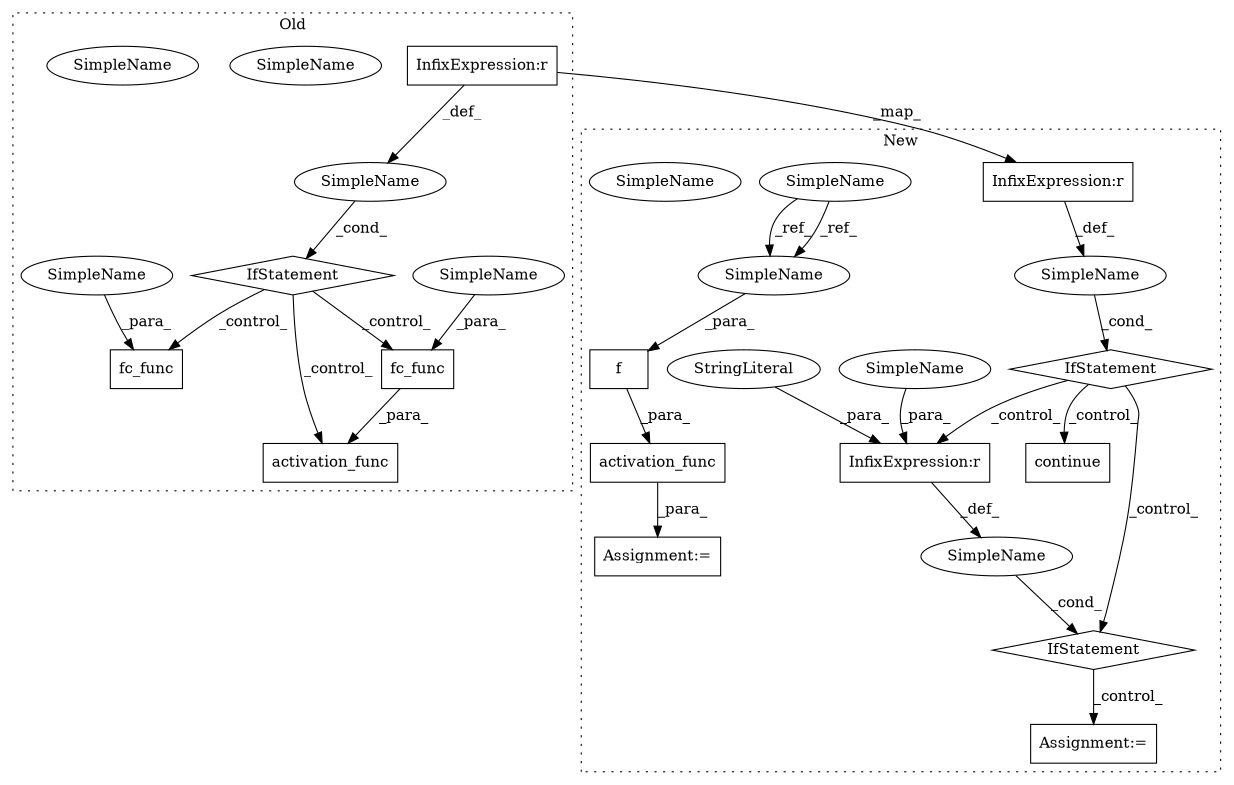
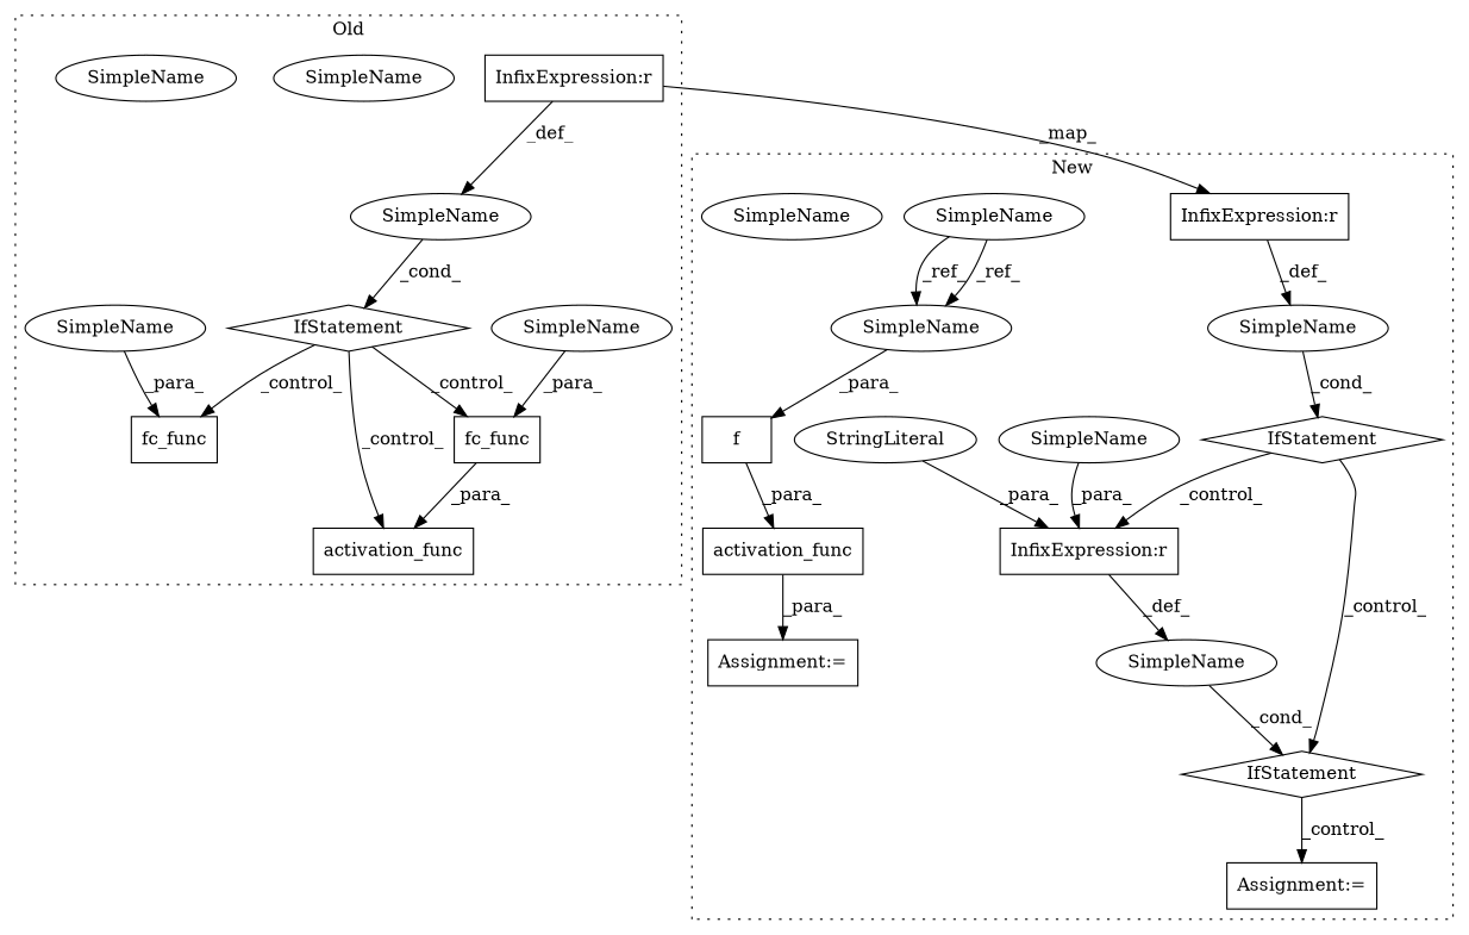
  digraph {
    node [a=42 l=1 shape=ellipse]
    n1 [a=25 l=3 label=IfStatement s=3480 shape=diamond]
    n2 [a=32 l="8,1" label=fc_func s="3512,3521" shape=box]
    n3 [label=SimpleName l=""]
    n4 [a=32 l="8,1" label=fc_func s="3483,3492" shape=box]
    n5 [a=27 l=4 label="InfixExpression:r" s=3467 shape=box]
    n6 [a=32 l="16,1" label=activation_func s="3496,3522" shape=box]
    n7 [label=SimpleName s=3520]
    n8 [label=SimpleName s=3491]
    n9 [label=SimpleName s=3520]
    n10 [label=SimpleName s=3491]
    n11 [a=32 l="16,1" label=activation_func s="3601,3618" shape=box]
    n12 [a=32 l="2,1" label=f s="3378,3381" shape=box]
    n13 [a=27 l=4 label="InfixExpression:r" s=3472 shape=box]
    n14 [a=45 l=6 label=StringLiteral s=3476]
    n15 [label=SimpleName l=""]
-   n16 [a=18 l=9 label=continue s=3428 shape=box]
    n17 [a=27 l=4 label="InfixExpression:r" s=3404 shape=box]
    n18 [label=SimpleName s=3131]
    n19 [a=25 l="4,2" label=IfStatement s="3390,3416" shape=diamond]
    n20 [a=7 label="Assignment:=" s=3600 shape=box]
    n21 [a=25 l="4,2" label=IfStatement s="3458,3482" shape=diamond]
    n22 [label=SimpleName l=""]
    n23 [a=7 label="Assignment:=" s=3509 shape=box]
    n24 [label=SimpleName s=3380]
    n25 [l=10 label=SimpleName s=3462]
    n26 [label=SimpleName s=3380]
    subgraph cluster_1 {
      label=Old
      style=dotted
      n1
      n2
      n3
      n4
      n5
      n6
      n7
      n8
      n9
      n10
    }
    subgraph cluster_2 {
      label=New
      style=dotted
      n11
      n12
      n13
      n14
      n15
-     n16
      n17
      n18
      n19
      n20
      n21
      n22
      n23
      n24
      n25
      n26
    }
    n1 -> n2 [label=_control_]
    n1 -> n4 [label=_control_]
    n1 -> n6 [label=_control_]
    n2 -> n6 [label=_para_]
    n3 -> n1 [label=_cond_]
    n5 -> n3 [label=_def_]
    n5 -> n17 [label=_map_]
    n9 -> n2 [label=_para_]
    n10 -> n4 [label=_para_]
    n11 -> n20 [label=_para_]
    n12 -> n11 [label=_para_]
    n13 -> n22 [label=_def_]
    n14 -> n13 [label=_para_]
    n15 -> n19 [label=_cond_]
    n17 -> n15 [label=_def_]
    n18 -> n26 [label=_ref_]
    n18 -> n26 [label=_ref_]
    n19 -> n13 [label=_control_]
-   n19 -> n16 [label=_control_]
    n19 -> n21 [label=_control_]
    n21 -> n23 [label=_control_]
    n22 -> n21 [label=_cond_]
    n25 -> n13 [label=_para_]
    n26 -> n12 [label=_para_]
  }
